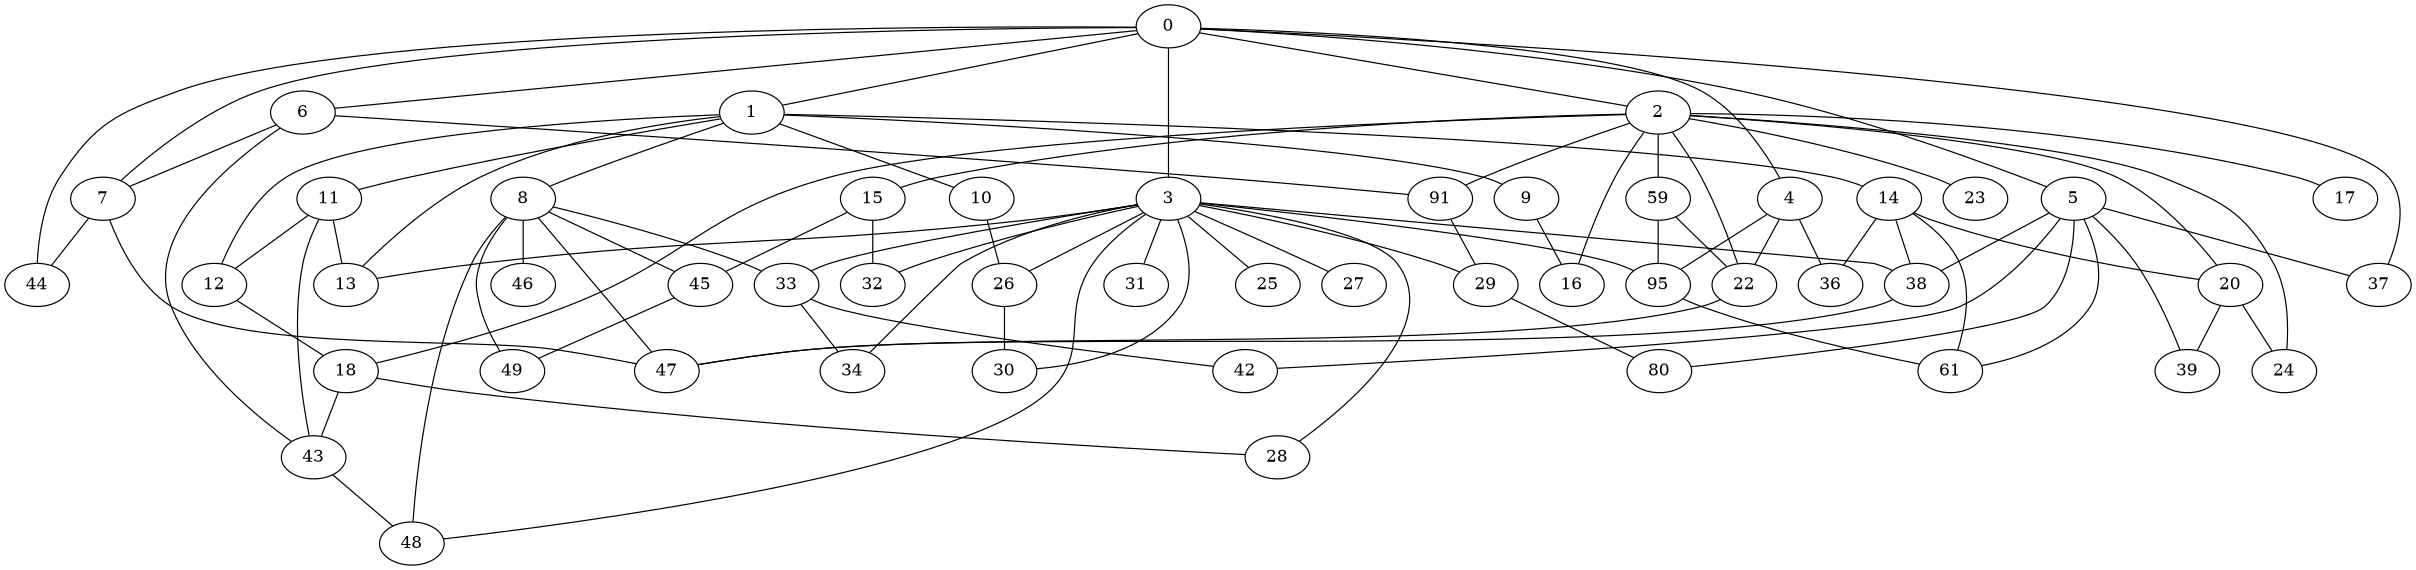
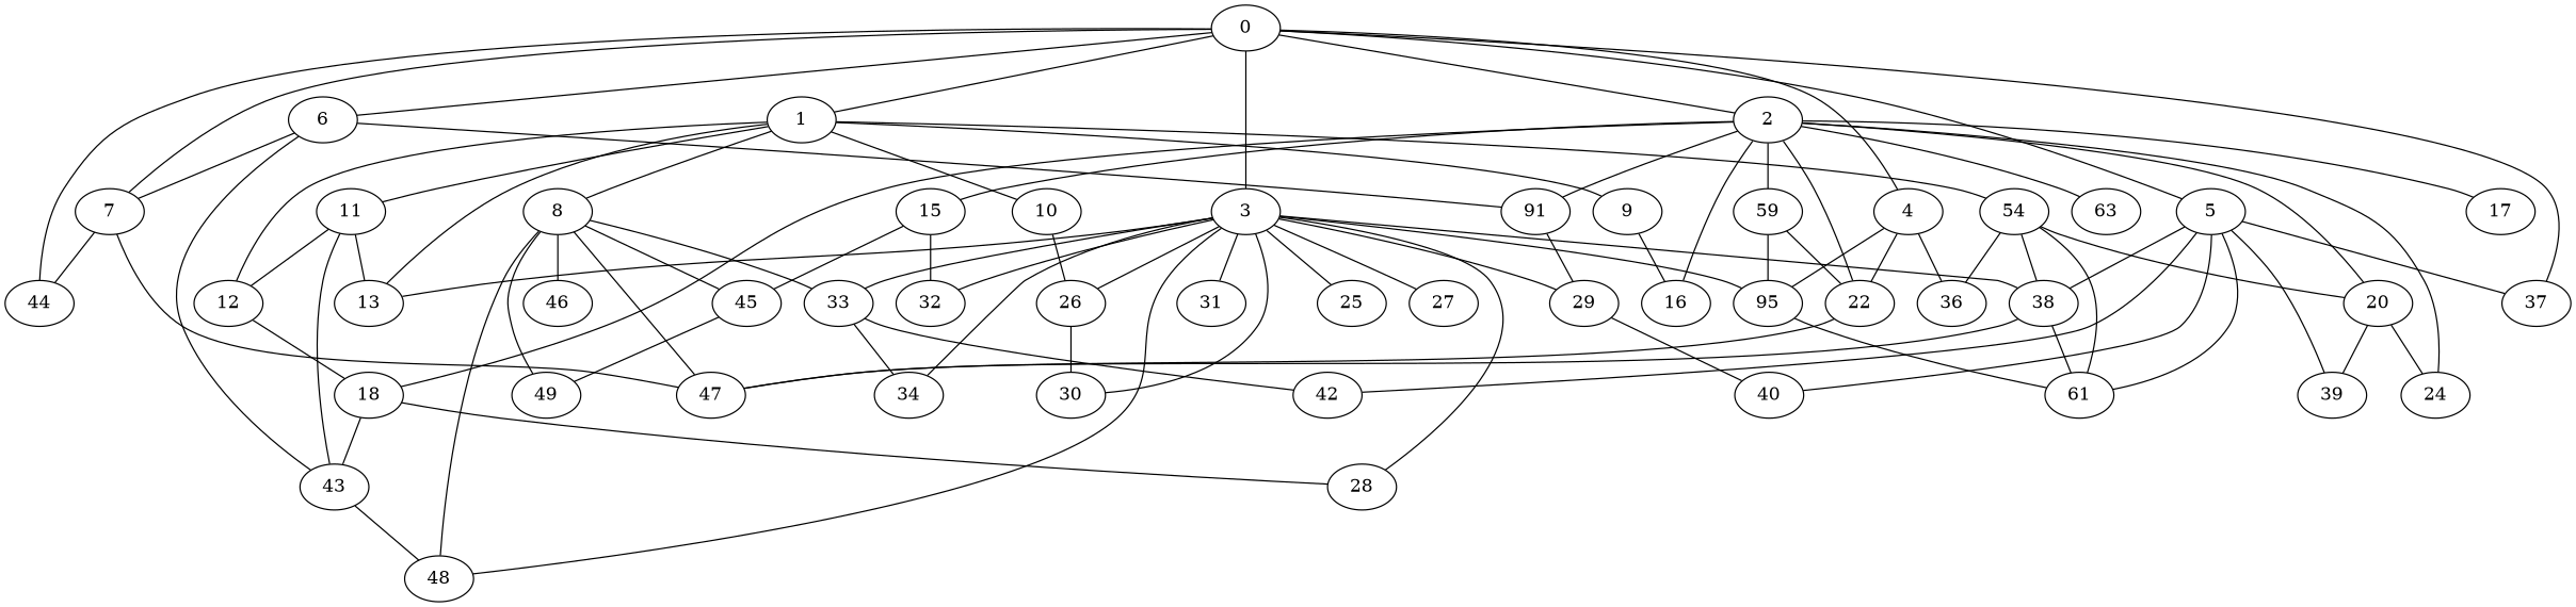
  graph {
    0
    1
    2
    3
    4
    5
    6
    7
    44
    37
    8
    9
    10
    11
    12
    13
-   14
+   14 [label=54]
    15
    16
    17
    18
    n22 [label=59]
    20
    n24 [label=91]
    22
-   23
+   23 [label=63]
    24
    32
    34
    n30 [label=95]
    33
    25
    26
    27
    28
    29
    30
    31
    38
    48
    36
    39
-   40 [label=80]
+   40
    n44 [label=61]
    42
    43
    47
    45
    46
    49
    0 -- 1
    0 -- 2
    0 -- 3
    0 -- 4
    0 -- 5
    0 -- 6
    0 -- 7
    0 -- 44
    0 -- 37
    1 -- 8
    1 -- 9
    1 -- 10
    1 -- 11
    1 -- 12
    1 -- 13
    1 -- 14
    2 -- 15
    2 -- 16
    2 -- 17
    2 -- 18
    2 -- n22
    2 -- 20
    2 -- n24
    2 -- 22
    2 -- 23
    2 -- 24
    3 -- 13
    3 -- 32
    3 -- 34
    3 -- n30
    3 -- 33
    3 -- 25
    3 -- 26
    3 -- 27
    3 -- 28
    3 -- 29
    3 -- 30
    3 -- 31
    3 -- 38
    3 -- 48
    4 -- 22
    4 -- n30
    4 -- 36
    5 -- 37
    5 -- 38
    5 -- 39
    5 -- 40
    5 -- n44
    5 -- 42
    6 -- 7
    6 -- n24
    6 -- 43
    7 -- 44
    7 -- 47
    8 -- 33
    8 -- 48
    8 -- 47
    8 -- 45
    8 -- 46
    8 -- 49
    9 -- 16
    10 -- 26
    11 -- 12
    11 -- 13
    11 -- 43
    12 -- 18
    14 -- 20
    14 -- 38
    14 -- 36
    14 -- n44
    15 -- 32
    15 -- 45
    18 -- 28
    18 -- 43
    n22 -- 22
    n22 -- n30
    20 -- 24
    20 -- 39
    n24 -- 29
    22 -- 47
    n30 -- n44
    33 -- 34
    33 -- 42
    26 -- 30
    29 -- 40
+   38 -- n44
    38 -- 47
    43 -- 48
    45 -- 49
  }
